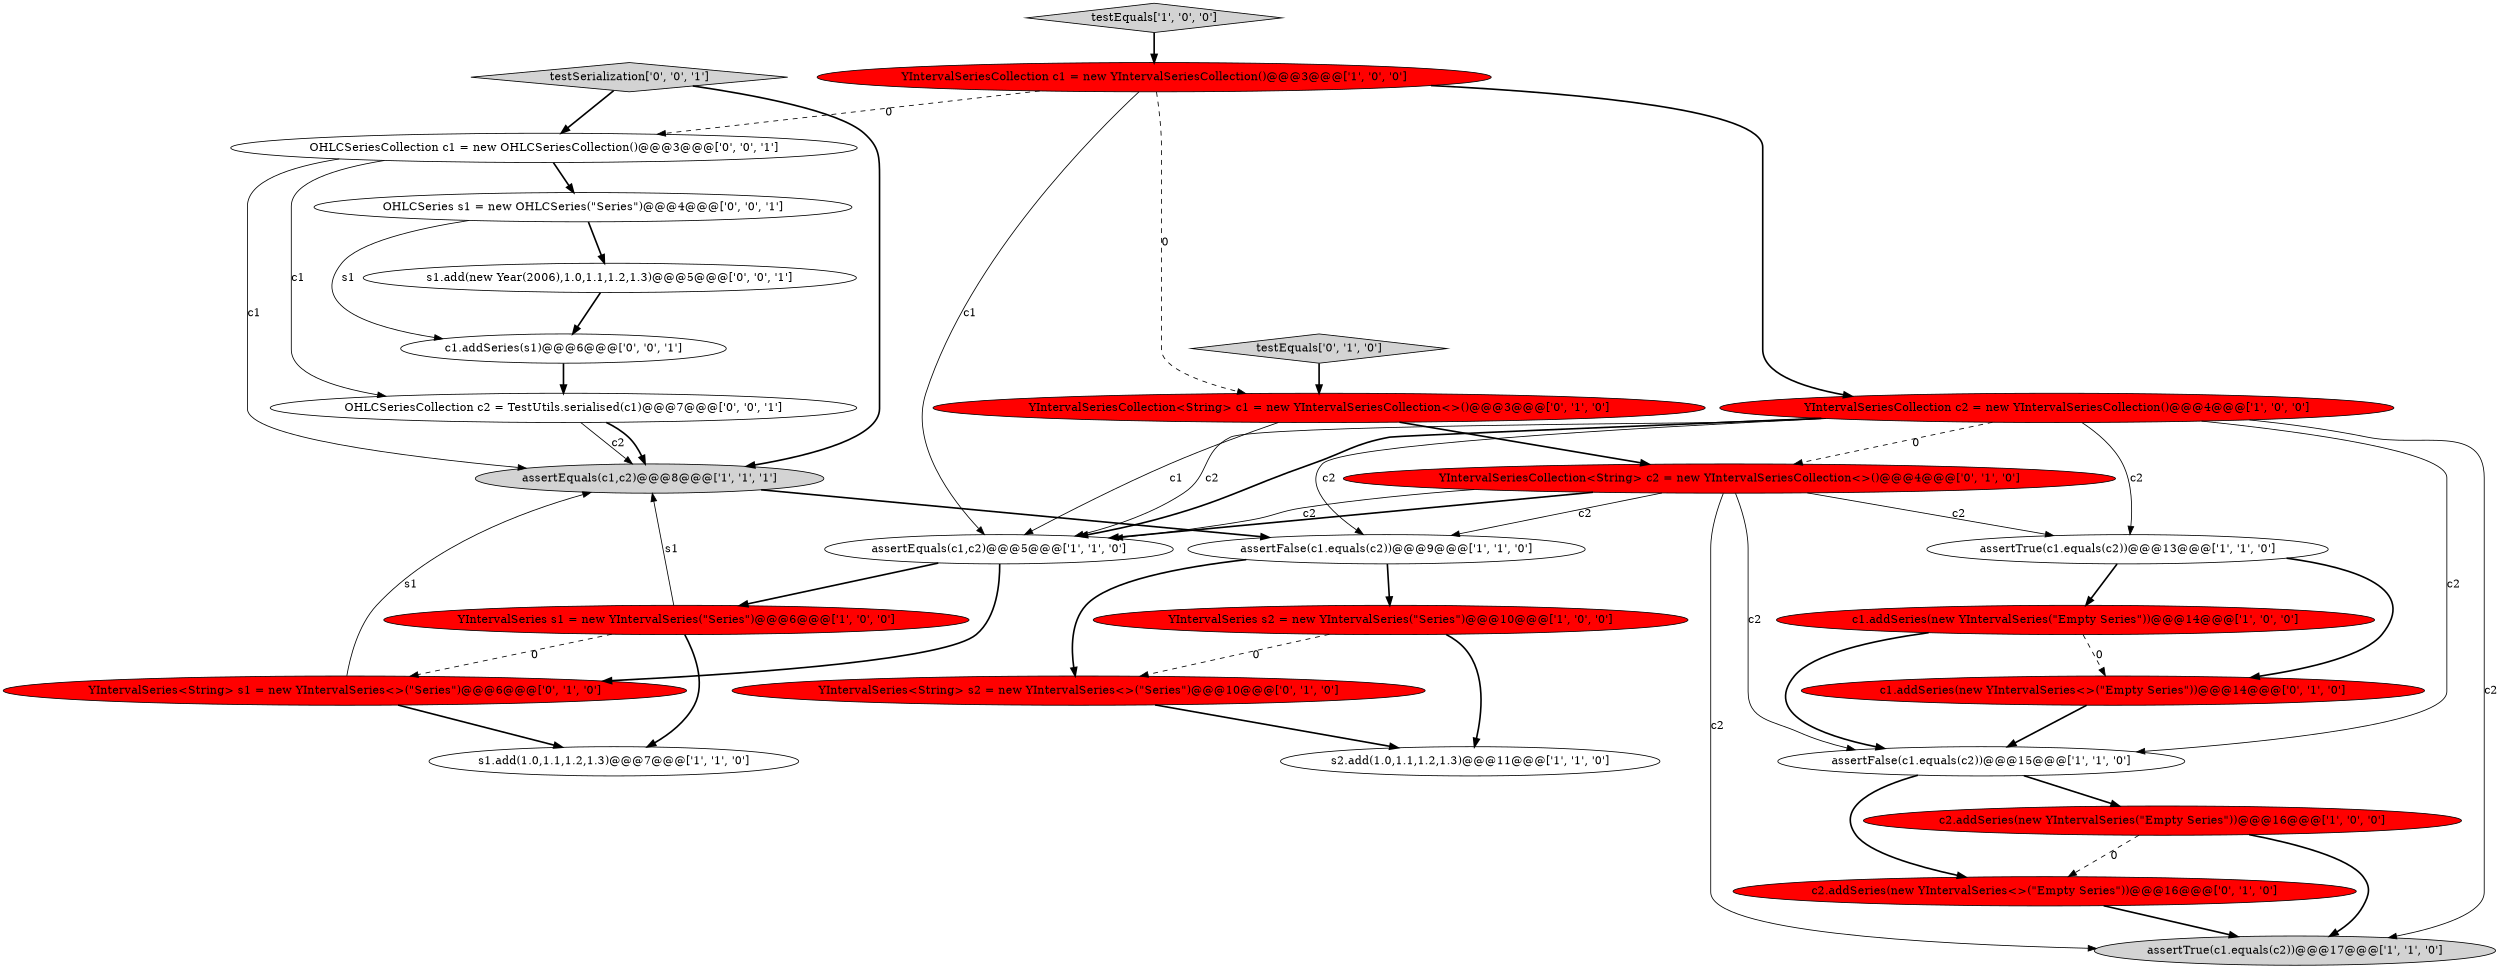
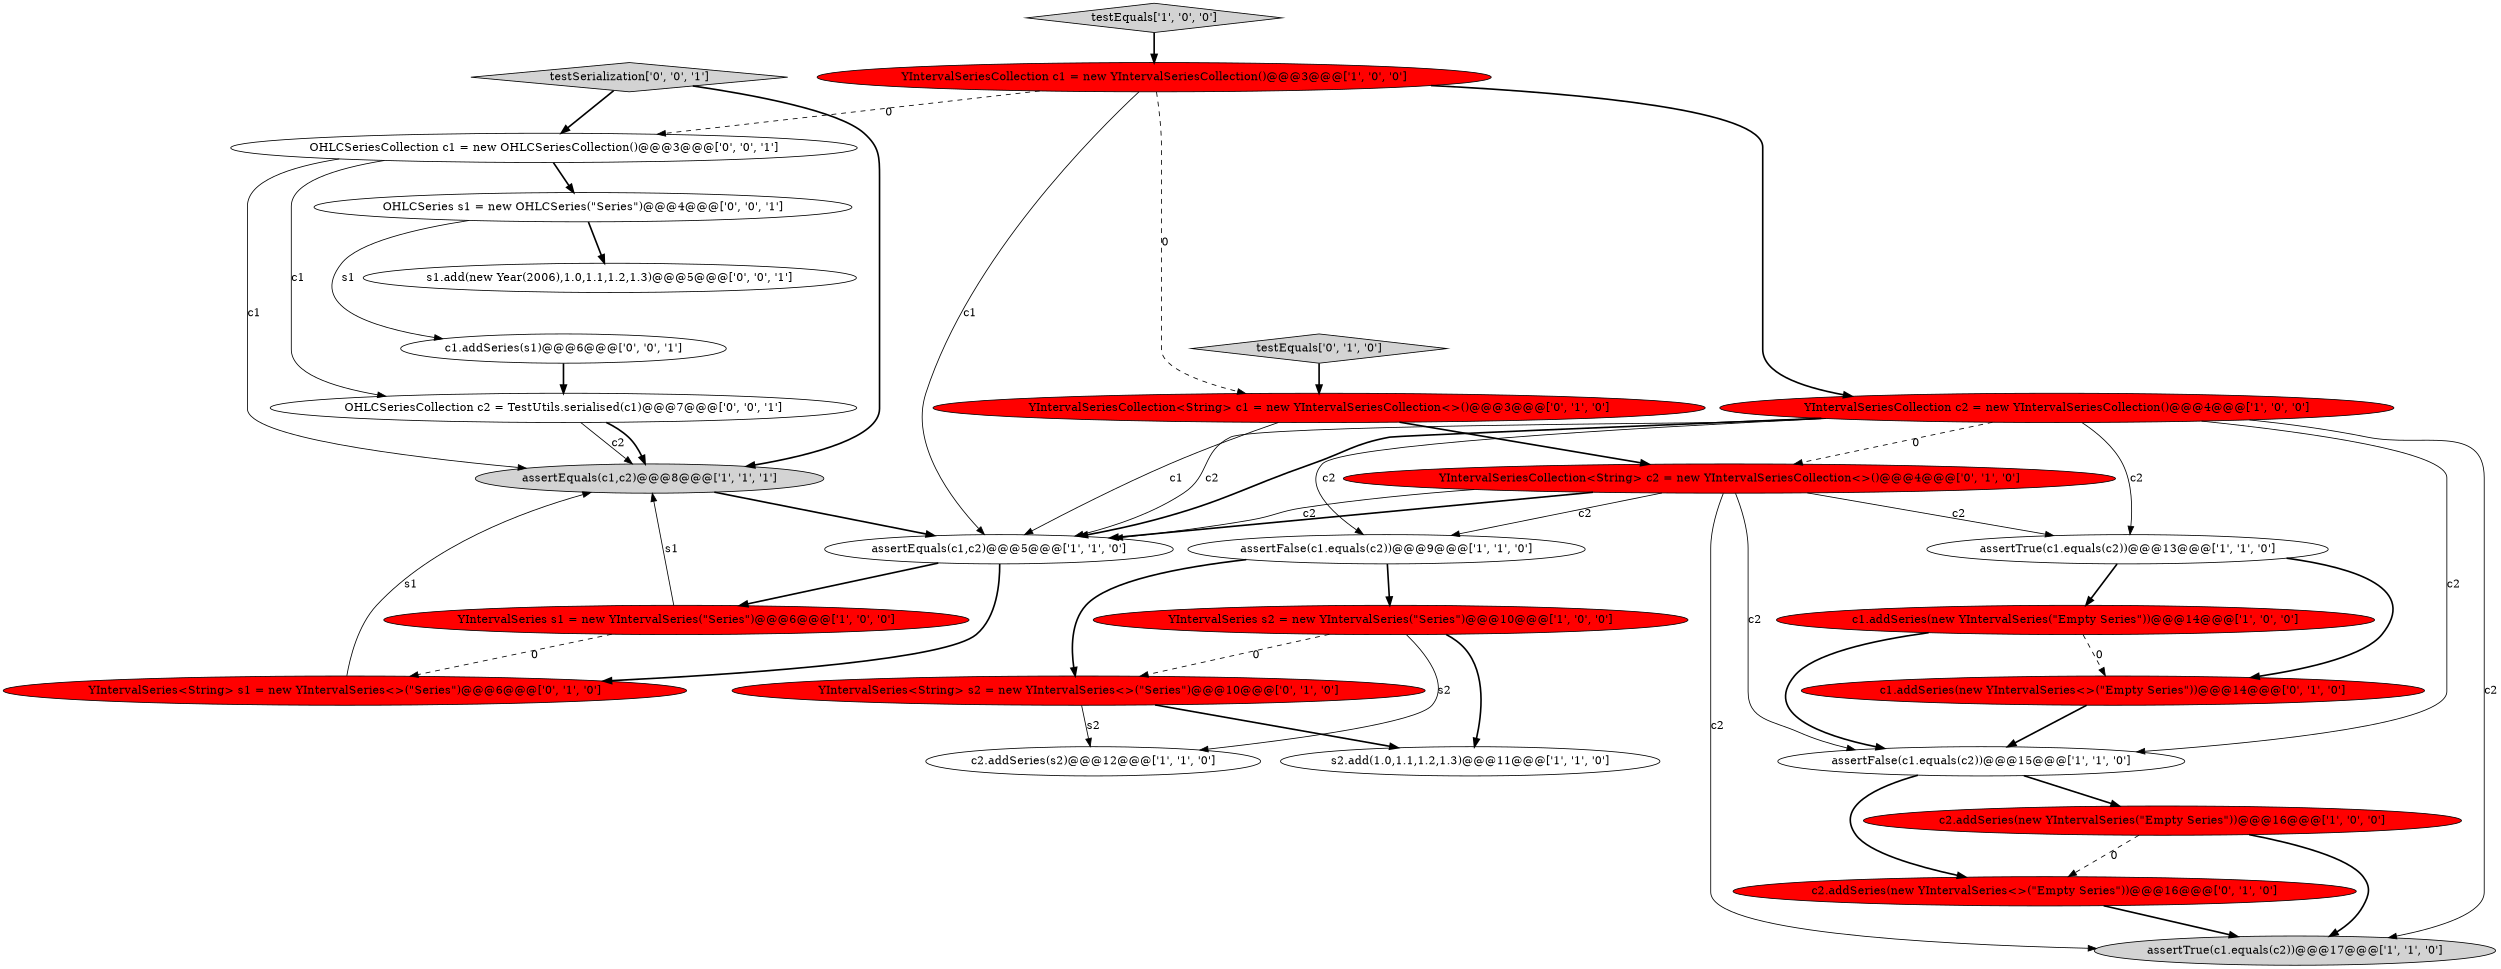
  digraph {
    node [fillcolor=white shape=ellipse style=filled]
    edge [style=bold]
    n1 [label="OHLCSeriesCollection c1 = new OHLCSeriesCollection()@@@3@@@['0', '0', '1']"]
    n2 [fillcolor=lightgray label="assertEquals(c1,c2)@@@8@@@['1', '1', '1']"]
    n3 [label="OHLCSeries s1 = new OHLCSeries(\"Series\")@@@4@@@['0', '0', '1']"]
    n4 [label="OHLCSeriesCollection c2 = TestUtils.serialised(c1)@@@7@@@['0', '0', '1']"]
    n5 [label="assertFalse(c1.equals(c2))@@@9@@@['1', '1', '0']"]
    n6 [label="c1.addSeries(s1)@@@6@@@['0', '0', '1']"]
    n7 [label="s1.add(new Year(2006),1.0,1.1,1.2,1.3)@@@5@@@['0', '0', '1']"]
    n8 [fillcolor=red label="c1.addSeries(new YIntervalSeries<>(\"Empty Series\"))@@@14@@@['0', '1', '0']"]
    n9 [label="assertFalse(c1.equals(c2))@@@15@@@['1', '1', '0']"]
    n10 [fillcolor=red label="c2.addSeries(new YIntervalSeries(\"Empty Series\"))@@@16@@@['1', '0', '0']"]
    n11 [fillcolor=red label="c2.addSeries(new YIntervalSeries<>(\"Empty Series\"))@@@16@@@['0', '1', '0']"]
    n12 [fillcolor=red label="c1.addSeries(new YIntervalSeries(\"Empty Series\"))@@@14@@@['1', '0', '0']"]
+   n13 [label="c2.addSeries(s2)@@@12@@@['1', '1', '0']"]
    n14 [label="assertTrue(c1.equals(c2))@@@13@@@['1', '1', '0']"]
    n15 [fillcolor=red label="YIntervalSeriesCollection c1 = new YIntervalSeriesCollection()@@@3@@@['1', '0', '0']"]
    n16 [fillcolor=red label="YIntervalSeriesCollection c2 = new YIntervalSeriesCollection()@@@4@@@['1', '0', '0']"]
    n17 [label="assertEquals(c1,c2)@@@5@@@['1', '1', '0']"]
    n18 [fillcolor=red label="YIntervalSeriesCollection<String> c1 = new YIntervalSeriesCollection<>()@@@3@@@['0', '1', '0']"]
    n19 [fillcolor=lightgray label="assertTrue(c1.equals(c2))@@@17@@@['1', '1', '0']"]
    n20 [fillcolor=red label="YIntervalSeriesCollection<String> c2 = new YIntervalSeriesCollection<>()@@@4@@@['0', '1', '0']"]
    n21 [fillcolor=red label="YIntervalSeries s1 = new YIntervalSeries(\"Series\")@@@6@@@['1', '0', '0']"]
    n22 [fillcolor=red label="YIntervalSeries<String> s1 = new YIntervalSeries<>(\"Series\")@@@6@@@['0', '1', '0']"]
    n23 [fillcolor=red label="YIntervalSeries<String> s2 = new YIntervalSeries<>(\"Series\")@@@10@@@['0', '1', '0']"]
    n24 [fillcolor=red label="YIntervalSeries s2 = new YIntervalSeries(\"Series\")@@@10@@@['1', '0', '0']"]
    n25 [label="s2.add(1.0,1.1,1.2,1.3)@@@11@@@['1', '1', '0']"]
-   n26 [label="s1.add(1.0,1.1,1.2,1.3)@@@7@@@['1', '1', '0']"]
    n27 [fillcolor=lightgray label="testEquals['0', '1', '0']" shape=diamond]
    n28 [fillcolor=lightgray label="testSerialization['0', '0', '1']" shape=diamond]
    n29 [fillcolor=lightgray label="testEquals['1', '0', '0']" shape=diamond]
    n1 -> n2 [label=c1 style=solid]
    n1 -> n3
    n1 -> n4 [label=c1 style=solid]
-   n2 -> n5
+   n2 -> n17
    n3 -> n6 [label=s1 style=solid]
    n3 -> n7
    n4 -> n2 [label=c2 style=solid]
    n4 -> n2
    n5 -> n23
    n5 -> n24
    n6 -> n4
-   n7 -> n6
    n8 -> n9
    n9 -> n10
    n9 -> n11
    n10 -> n11 [label=0 style=dashed]
    n10 -> n19
    n11 -> n19
    n12 -> n8 [label=0 style=dashed]
    n12 -> n9
    n14 -> n8
    n14 -> n12
    n15 -> n1 [label=0 style=dashed]
    n15 -> n16
    n15 -> n17 [label=c1 style=solid]
    n15 -> n18 [label=0 style=dashed]
    n16 -> n5 [label=c2 style=solid]
    n16 -> n9 [label=c2 style=solid]
    n16 -> n14 [label=c2 style=solid]
    n16 -> n17 [label=c2 style=solid]
    n16 -> n17
    n16 -> n19 [label=c2 style=solid]
    n16 -> n20 [label=0 style=dashed]
    n17 -> n21
    n17 -> n22
    n18 -> n17 [label=c1 style=solid]
    n18 -> n20
    n20 -> n5 [label=c2 style=solid]
    n20 -> n9 [label=c2 style=solid]
    n20 -> n14 [label=c2 style=solid]
    n20 -> n17
    n20 -> n17 [label=c2 style=solid]
    n20 -> n19 [label=c2 style=solid]
    n21 -> n2 [label=s1 style=solid]
    n21 -> n22 [label=0 style=dashed]
-   n21 -> n26
    n22 -> n2 [label=s1 style=solid]
-   n22 -> n26
+   n23 -> n13 [label=s2 style=solid]
    n23 -> n25
+   n24 -> n13 [label=s2 style=solid]
    n24 -> n23 [label=0 style=dashed]
    n24 -> n25
    n27 -> n18
    n28 -> n1
    n28 -> n2
    n29 -> n15
  }
